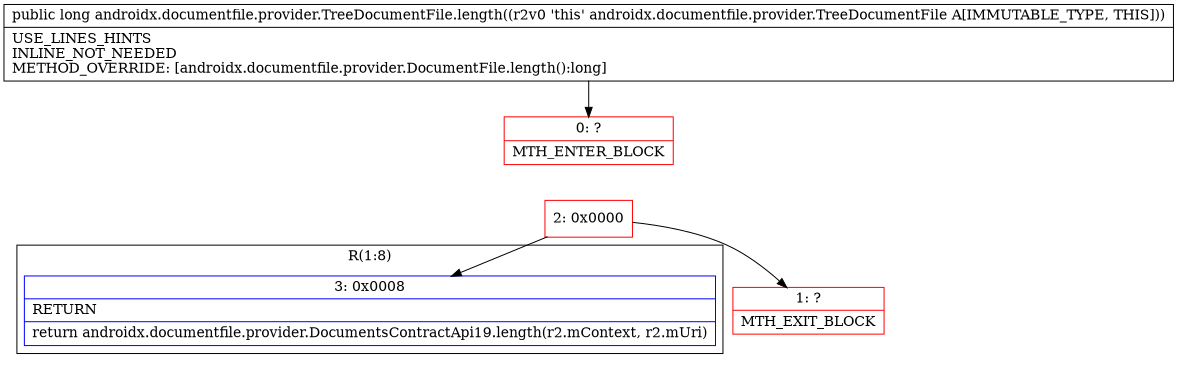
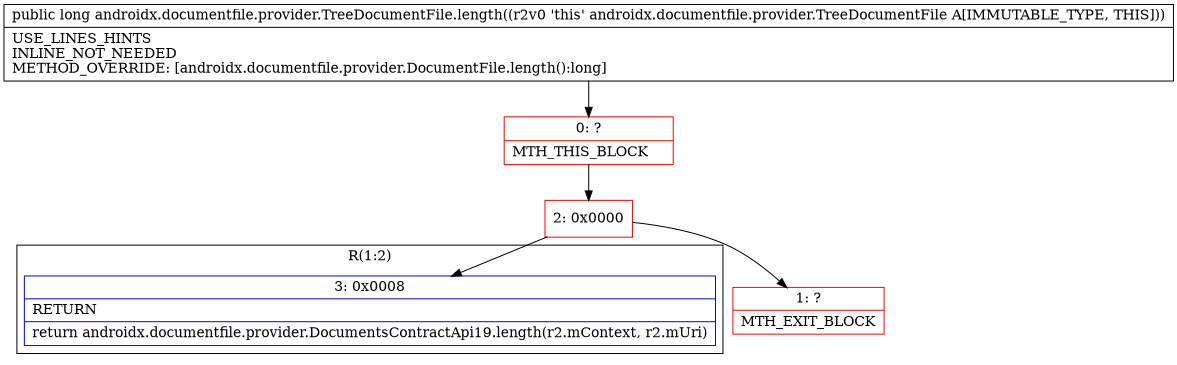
  digraph {
    node [color=red shape=record]
    n1 [color=blue label="{3\:\ 0x0008|RETURN\l|return androidx.documentfile.provider.DocumentsContractApi19.length(r2.mContext, r2.mUri)\l}"]
    n2 [label="{1\:\ ?|MTH_EXIT_BLOCK\l}"]
-   n3 [label="{0\:\ ?|MTH_ENTER_BLOCK\l}"]
+   n3 [label="{0\:\ ?|MTH_THIS_BLOCK\l}"]
    n4 [label="{2\:\ 0x0000}"]
    n5 [label="{public long androidx.documentfile.provider.TreeDocumentFile.length((r2v0 'this' androidx.documentfile.provider.TreeDocumentFile A[IMMUTABLE_TYPE, THIS]))  | USE_LINES_HINTS\lINLINE_NOT_NEEDED\lMETHOD_OVERRIDE: [androidx.documentfile.provider.DocumentFile.length():long]\l}" color=""]
    subgraph cluster_1 {
-     label="R(1:8)"
+     label="R(1:2)"
      n1
    }
+   n3 -> n4
    n4 -> n1
    n4 -> n2
    n5 -> n3
  }
